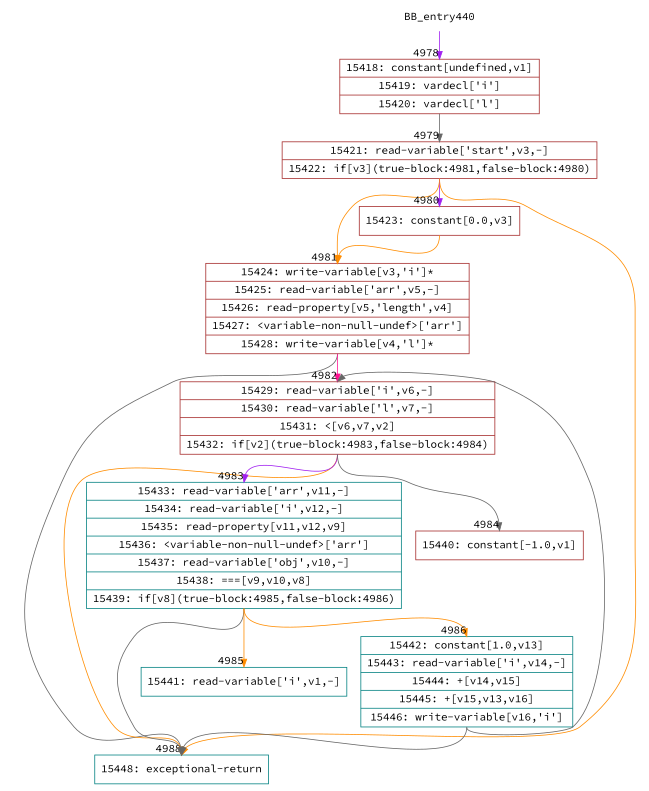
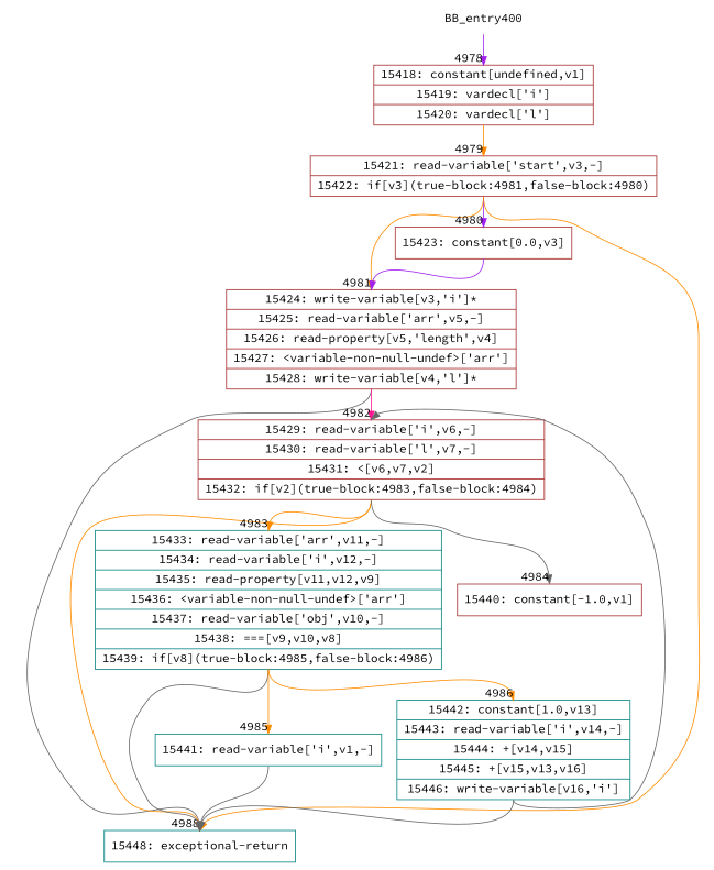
  digraph {
    fontname="Source Code Pro"
    rankdir=TD
    node [color=brown fontname="Source Code Pro" shape=record]
    edge [color=darkorange fontname="Source Code Pro" headport=n tailport=s]
-   BB_entry440 [color=teal shape=none]
+   BB_entry440 [color=teal shape=none label=BB_entry400]
    n2 [label="{15418: constant[undefined,v1]|15419: vardecl['i']|15420: vardecl['l']}"]
    n3 [label="{15421: read-variable['start',v3,-]|15422: if[v3](true-block:4981,false-block:4980)}"]
    n4 [label="{15424: write-variable[v3,'i']*|15425: read-variable['arr',v5,-]|15426: read-property[v5,'length',v4]|15427: \<variable-non-null-undef\>['arr']|15428: write-variable[v4,'l']*}"]
    n5 [label="{15423: constant[0.0,v3]}"]
    n6 [color=teal label="{15448: exceptional-return}"]
    n7 [label="{15429: read-variable['i',v6,-]|15430: read-variable['l',v7,-]|15431: \<[v6,v7,v2]|15432: if[v2](true-block:4983,false-block:4984)}"]
    n8 [color=teal label="{15433: read-variable['arr',v11,-]|15434: read-variable['i',v12,-]|15435: read-property[v11,v12,v9]|15436: \<variable-non-null-undef\>['arr']|15437: read-variable['obj',v10,-]|15438: ===[v9,v10,v8]|15439: if[v8](true-block:4985,false-block:4986)}"]
    n9 [label="{15440: constant[-1.0,v1]}"]
    n10 [color=teal label="{15441: read-variable['i',v1,-]}"]
    n11 [color=teal label="{15442: constant[1.0,v13]|15443: read-variable['i',v14,-]|15444: +[v14,v15]|15445: +[v15,v13,v16]|15446: write-variable[v16,'i']}"]
    BB_entry440 -> n2 [color=purple headlabel="    4978"]
-   n2 -> n3 [color=gray40 headlabel="      4979"]
+   n2 -> n3 [headlabel="      4979"]
    n3 -> n4 [headlabel="      4981"]
    n3 -> n5 [color=purple headlabel="      4980"]
    n3 -> n6 [headlabel="      4988"]
    n4 -> n6 [color=gray40]
    n4 -> n7 [color=deeppink headlabel="      4982"]
-   n5 -> n4
+   n5 -> n4 [color=purple]
    n7 -> n6
-   n7 -> n8 [color=purple headlabel="      4983"]
+   n7 -> n8 [headlabel="      4983"]
    n7 -> n9 [color=gray40 headlabel="      4984"]
    n8 -> n6 [color=gray40]
    n8 -> n10 [headlabel="      4985"]
    n8 -> n11 [headlabel="      4986"]
+   n10 -> n6 [color=gray40]
    n11 -> n6 [color=gray40]
    n11 -> n7 [color=gray40]
  }
